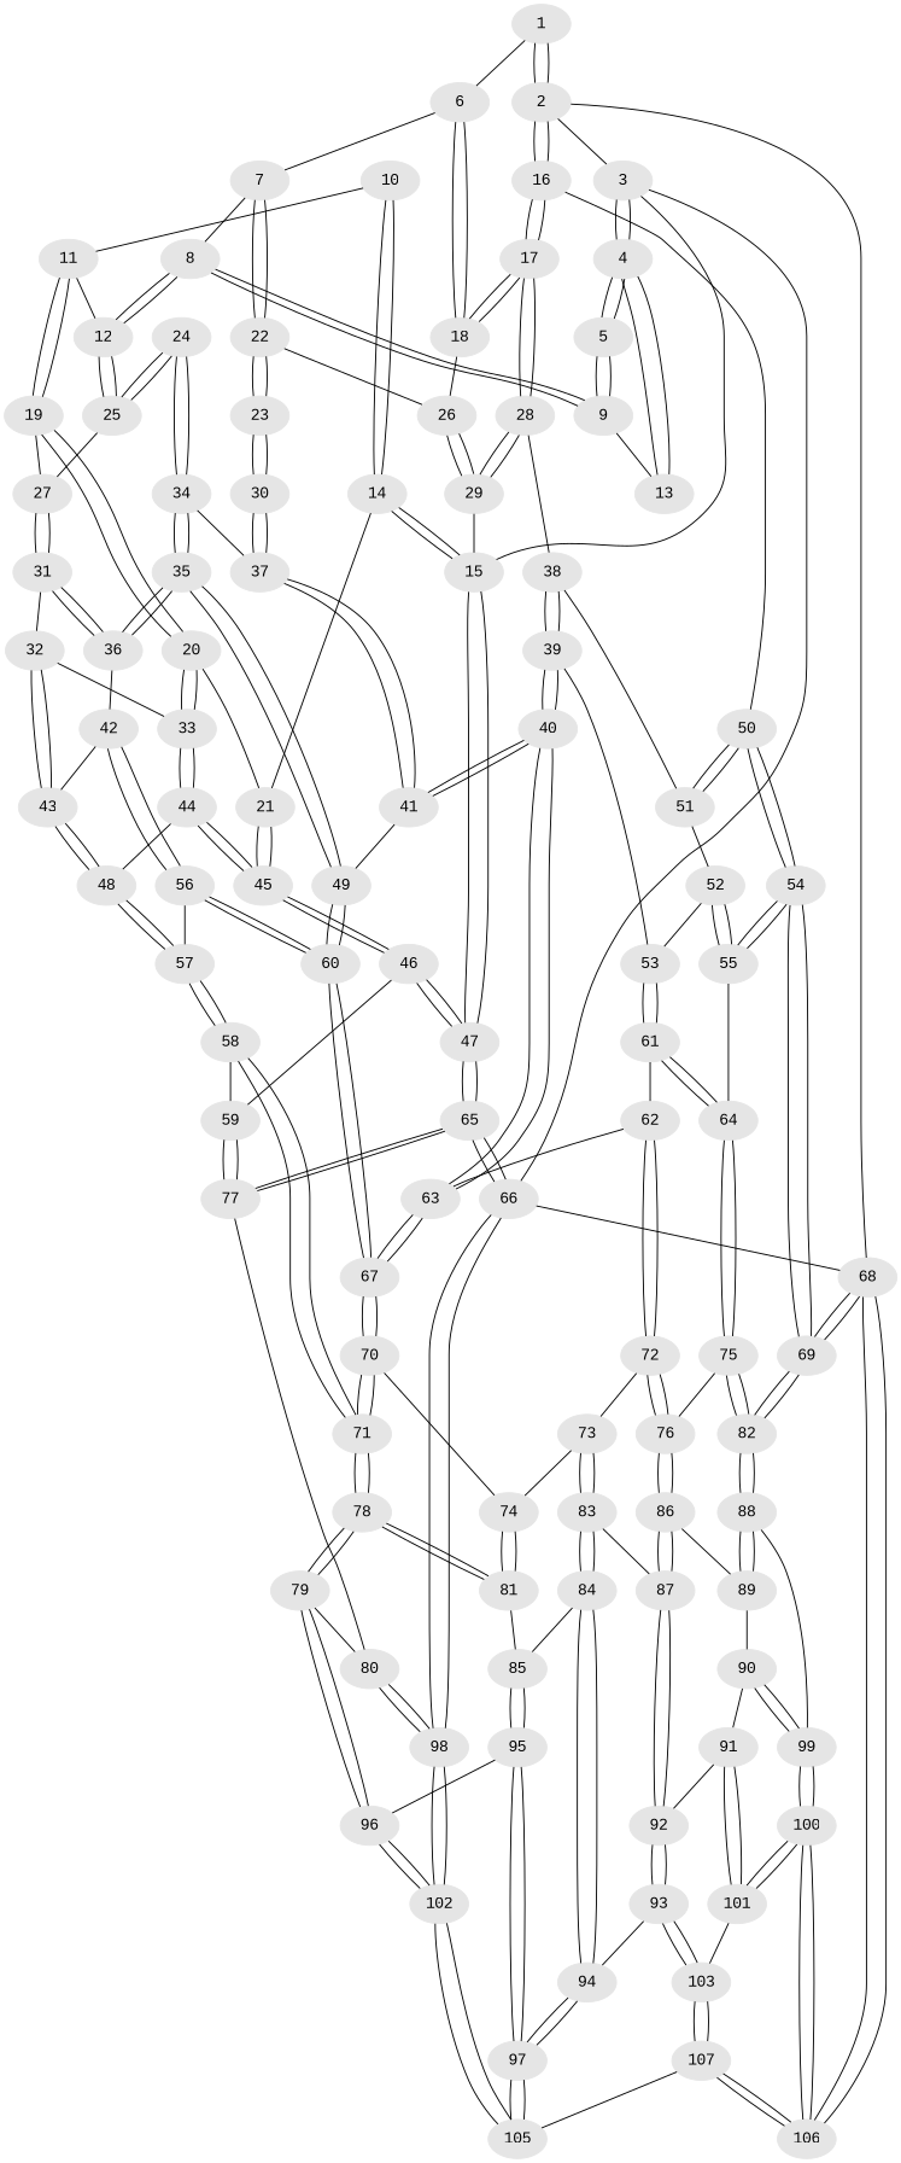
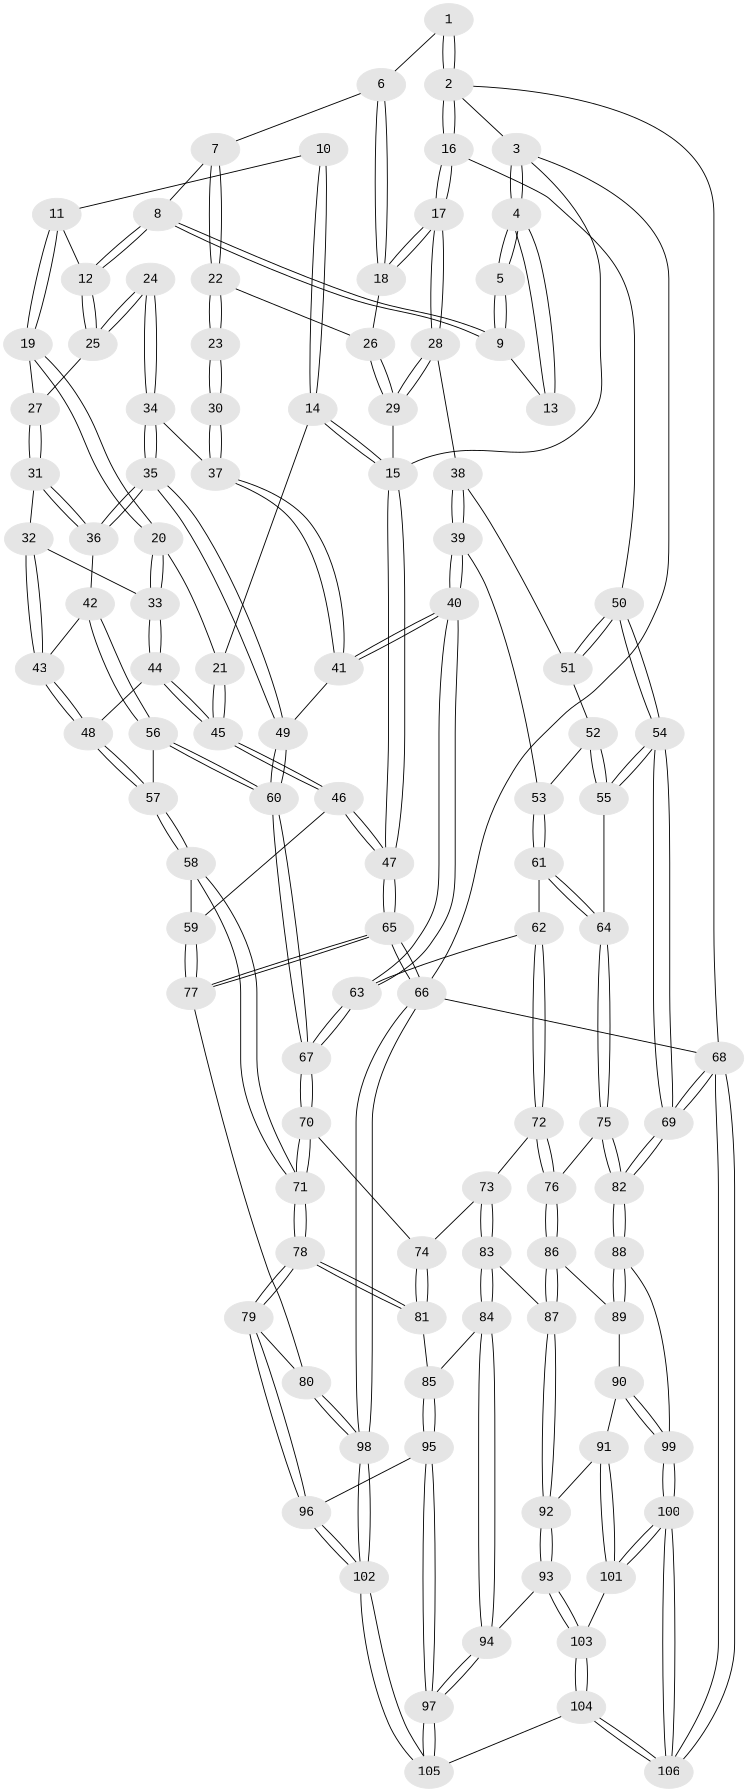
  graph {
    fontname="Liberation Mono"
    node [color=gray90 fontname="Liberation Mono" style=filled]
    edge [fontname="Liberation Mono"]
    1
    2
    6
    3
    16
    68
    7
    18
    4
    15
    66
    17
    50
    69
    106
    5
    13
    47
    98
    9
    8
    22
    26
    12
    23
    25
    10
    11
    14
    19
    21
    20
    27
    45
    65
    28
    51
    54
    29
    38
    33
    31
    44
    46
    30
    24
    34
    37
    35
    32
    36
    39
    41
    43
    42
    48
    49
    60
    56
    40
    53
    52
    63
    61
    67
    57
    59
    77
    58
    55
    64
    62
    82
    75
    71
    78
    80
    70
    72
    73
    76
    102
    74
    88
    81
    79
    83
    86
    84
    87
    85
    89
    96
    95
    99
    94
    92
    97
    90
    93
    100
    91
    101
    103
-   104 [label=107]
+   104
    105
    1 -- 2
    1 -- 2
    1 -- 6
    2 -- 3
    2 -- 16
    2 -- 16
    2 -- 68
    6 -- 7
    6 -- 18
    6 -- 18
    3 -- 4
    3 -- 4
    3 -- 15
    3 -- 66
    16 -- 17
    16 -- 17
    16 -- 50
    68 -- 69
    68 -- 69
    68 -- 106
    68 -- 106
    7 -- 8
    7 -- 22
    7 -- 22
    18 -- 26
    4 -- 5
    4 -- 5
    4 -- 13
    4 -- 13
    15 -- 47
    15 -- 47
    66 -- 68
    66 -- 98
    66 -- 98
    17 -- 18
    17 -- 18
    17 -- 28
    17 -- 28
    50 -- 51
    50 -- 51
    50 -- 54
    50 -- 54
    69 -- 82
    69 -- 82
    5 -- 9
    5 -- 9
    47 -- 65
    47 -- 65
    98 -- 102
    98 -- 102
    9 -- 13
    8 -- 9
    8 -- 9
    8 -- 12
    8 -- 12
    22 -- 26
    22 -- 23
    22 -- 23
    26 -- 29
    26 -- 29
    12 -- 25
    12 -- 25
    23 -- 30
    23 -- 30
    25 -- 27
    10 -- 11
    10 -- 14
    10 -- 14
    11 -- 12
    11 -- 19
    11 -- 19
    14 -- 15
    14 -- 15
    14 -- 21
    19 -- 20
    19 -- 20
    19 -- 27
    21 -- 45
    21 -- 45
    20 -- 21
    20 -- 33
    20 -- 33
    27 -- 31
    27 -- 31
    45 -- 46
    45 -- 46
    65 -- 66
    65 -- 66
    65 -- 77
    65 -- 77
    28 -- 29
    28 -- 29
    28 -- 38
    51 -- 52
    54 -- 69
    54 -- 69
    54 -- 55
    54 -- 55
    29 -- 15
    38 -- 51
    38 -- 39
    38 -- 39
    33 -- 44
    33 -- 44
    31 -- 32
    31 -- 36
    31 -- 36
    44 -- 45
    44 -- 45
    44 -- 48
    46 -- 47
    46 -- 47
    46 -- 59
    30 -- 37
    30 -- 37
    24 -- 25
    24 -- 25
    24 -- 34
    24 -- 34
    34 -- 37
    34 -- 35
    34 -- 35
    37 -- 41
    37 -- 41
    35 -- 36
    35 -- 36
    35 -- 49
    35 -- 49
    32 -- 33
    32 -- 43
    32 -- 43
    36 -- 42
    39 -- 40
    39 -- 40
    39 -- 53
    41 -- 49
    43 -- 48
    43 -- 48
    42 -- 43
    42 -- 56
    42 -- 56
    48 -- 57
    48 -- 57
    49 -- 60
    49 -- 60
    60 -- 67
    60 -- 67
    56 -- 60
    56 -- 60
    56 -- 57
    40 -- 41
    40 -- 41
    40 -- 63
    40 -- 63
    53 -- 61
    53 -- 61
    52 -- 53
    52 -- 55
    52 -- 55
    63 -- 67
    63 -- 67
    61 -- 64
    61 -- 64
    61 -- 62
    67 -- 70
    67 -- 70
    57 -- 58
    57 -- 58
    59 -- 77
    59 -- 77
    77 -- 80
    58 -- 59
    58 -- 71
    58 -- 71
    55 -- 64
    64 -- 75
    64 -- 75
    62 -- 63
    62 -- 72
    62 -- 72
    82 -- 88
    82 -- 88
    75 -- 82
    75 -- 82
    75 -- 76
    71 -- 78
    71 -- 78
    78 -- 81
    78 -- 81
    78 -- 79
    78 -- 79
    80 -- 98
    80 -- 98
    70 -- 71
    70 -- 71
    70 -- 74
    72 -- 73
    72 -- 76
    72 -- 76
    73 -- 74
    73 -- 83
    73 -- 83
    76 -- 86
    76 -- 86
    102 -- 105
    102 -- 105
    74 -- 81
    74 -- 81
    88 -- 89
    88 -- 89
    88 -- 99
    81 -- 85
    79 -- 80
    79 -- 96
    79 -- 96
    83 -- 84
    83 -- 84
    83 -- 87
    86 -- 87
    86 -- 87
    86 -- 89
    84 -- 85
    84 -- 94
    84 -- 94
    87 -- 92
    87 -- 92
    85 -- 95
    85 -- 95
    89 -- 90
    96 -- 102
    96 -- 102
    95 -- 96
    95 -- 97
    95 -- 97
    99 -- 100
    99 -- 100
    94 -- 97
    94 -- 97
    92 -- 93
    92 -- 93
    97 -- 105
    97 -- 105
    90 -- 99
    90 -- 99
    90 -- 91
    93 -- 94
    93 -- 103
    93 -- 103
    100 -- 106
    100 -- 106
    100 -- 101
    100 -- 101
    91 -- 92
    91 -- 101
    91 -- 101
    101 -- 103
    103 -- 104
    103 -- 104
    104 -- 106
    104 -- 106
    104 -- 105
  }
